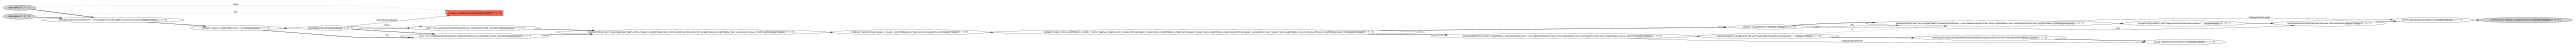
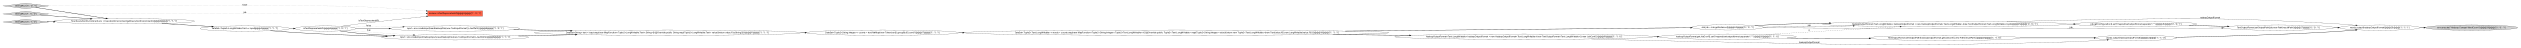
  digraph {
    fontname=Inter
    rankdir=LR
    node [fillcolor=white fontname=Inter shape=ellipse style=filled]
    edge [fontname=Inter style=bold]
-   n1 [label="isTestDeprecatedAPI@@@5@@@['1', '0', '1']" shape=diamond]
+   n1 [label="isTestDeprecatedAPI@@@5@@@['1', '0', '1']"]
    n2 [label="input = env.createInput(readHadoopFile(new TextInputFormat(),,,textPath))@@@9@@@['1', '0', '1']"]
    n3 [label="input = env.createInput(HadoopInputs.readHadoopFile(new TextInputFormat(),,,textPath))@@@6@@@['1', '1', '1']"]
    n4 [fillcolor=tomato label="boolean isTestDeprecatedAPI@@@2@@@['1', '0', '1']" shape=box]
    n5 [label="DataSet<String> text = input.map(new MapFunction<Tuple2<LongWritable,Text>,String>(){@Override public String map(Tuple2<LongWritable,Text> value){return value.f1.toString()}})@@@11@@@['1', '1', '1']"]
    n6 [label="job.getConfiguration().set(\"mapred.textoutputformat.separator\",\" \")@@@26@@@['0', '0', '1']"]
    n7 [label="TextOutputFormat.setOutputPath(job,new Path(resultPath))@@@27@@@['0', '0', '1']"]
    n8 [label="words.output(hadoopOutputFormat)@@@28@@@['1', '1', '1']"]
-   n9 [label="Job job = Job.getInstance()@@@24@@@['0', '0', '1']" shape=diamond]
+   n9 [label="Job job = Job.getInstance()@@@24@@@['0', '0', '1']"]
    n10 [label="HadoopOutputFormat<Text,LongWritable> hadoopOutputFormat = new HadoopOutputFormat<Text,LongWritable>(new TextOutputFormat<Text,LongWritable>(),job)@@@25@@@['0', '0', '1']"]
-   n11 [fillcolor=lightgray label="internalRun['0', '0', '1']"]
+   n11 [fillcolor=lightgray label="internalRun['0', '0', '1']" shape=diamond]
    n12 [label="final ExecutionEnvironment env = ExecutionEnvironment.getExecutionEnvironment()@@@3@@@['1', '1', '1']"]
    n13 [label="DataSet<Tuple2<LongWritable,Text>> input@@@4@@@['1', '1', '1']"]
-   n14 [fillcolor=lightgray label="internalRun['1', '0', '0']"]
+   n14 [fillcolor=lightgray label="internalRun['1', '0', '0']" shape=diamond]
    n15 [label="TextOutputFormat.setOutputPath(hadoopOutputFormat.getJobConf(),new Path(resultPath))@@@21@@@['1', '1', '0']"]
    n16 [label="words.output(hadoopOutputFormat)@@@22@@@['1', '1', '0']"]
    n17 [label="DataSet<Tuple2<String,Integer>> counts = text.flatMap(new Tokenizer()).groupBy(0).sum(1)@@@17@@@['1', '1', '1']"]
    n18 [label="DataSet<Tuple2<Text,LongWritable>> words = counts.map(new MapFunction<Tuple2<String,Integer>,Tuple2<Text,LongWritable>>(){@Override public Tuple2<Text,LongWritable> map(Tuple2<String,Integer> value){return new Tuple2<Text,LongWritable>(new Text(value.f0),new LongWritable(value.f1))}})@@@18@@@['1', '1', '1']"]
    n19 [label="HadoopOutputFormat<Text,LongWritable> hadoopOutputFormat = new HadoopOutputFormat<Text,LongWritable>(new TextOutputFormat<Text,LongWritable>(),new JobConf())@@@19@@@['1', '1', '0']"]
    n20 [label="hadoopOutputFormat.getJobConf().set(\"mapred.textoutputformat.separator\",\" \")@@@20@@@['1', '1', '0']"]
+   n21 [fillcolor=lightgray label="internalRun['0', '1', '0']" shape=diamond]
    n22 [fillcolor=lightgray label="env.execute(\"Hadoop Compat WordCount\")@@@29@@@['0', '0', '1']"]
    n1 -> n2
    n1 -> n2 [label=false style=dotted]
    n1 -> n3 [label=true style=dotted]
    n1 -> n3
    n1 -> n4 [label=isTestDeprecatedAPI style=solid]
    n2 -> n5
    n3 -> n5
    n5 -> n17
    n6 -> n7
    n7 -> n8
    n8 -> n22
    n9 -> n7 [label=job style=solid]
    n9 -> n10
    n9 -> n10 [label=job style=solid]
    n10 -> n6
    n10 -> n8 [label=hadoopOutputFormat style=solid]
    n11 -> n4 [label=false style=dotted]
    n11 -> n12
    n12 -> n13
    n13 -> n1
    n13 -> n3
    n14 -> n4 [label=job style=dotted]
    n14 -> n12
    n15 -> n16
+   n16 -> n8
    n17 -> n18
    n18 -> n9
    n18 -> n19
    n19 -> n16 [label=hadoopOutputFormat style=solid]
    n19 -> n20
    n20 -> n10 [label=0 style=dashed]
    n20 -> n15
+   n21 -> n12
  }
